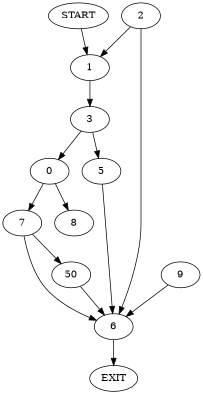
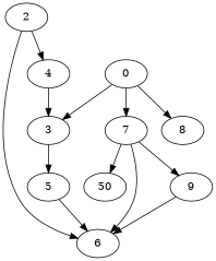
  digraph {
-   n1 [label=START]
-   1
+   1 [label=4]
    3
-   n4 [label=EXIT]
    2
    6
    n7 [label=0]
    5
    7
    8
    9
    n12 [label=50]
-   n1 -> 1
    1 -> 3
-   3 -> n7
+   n7 -> 3
    3 -> 5
    2 -> 1
    2 -> 6
-   6 -> n4
    n7 -> 7
    n7 -> 8
    5 -> 6
    7 -> 6
+   7 -> 9
    7 -> n12
    9 -> 6
-   n12 -> 6
  }
